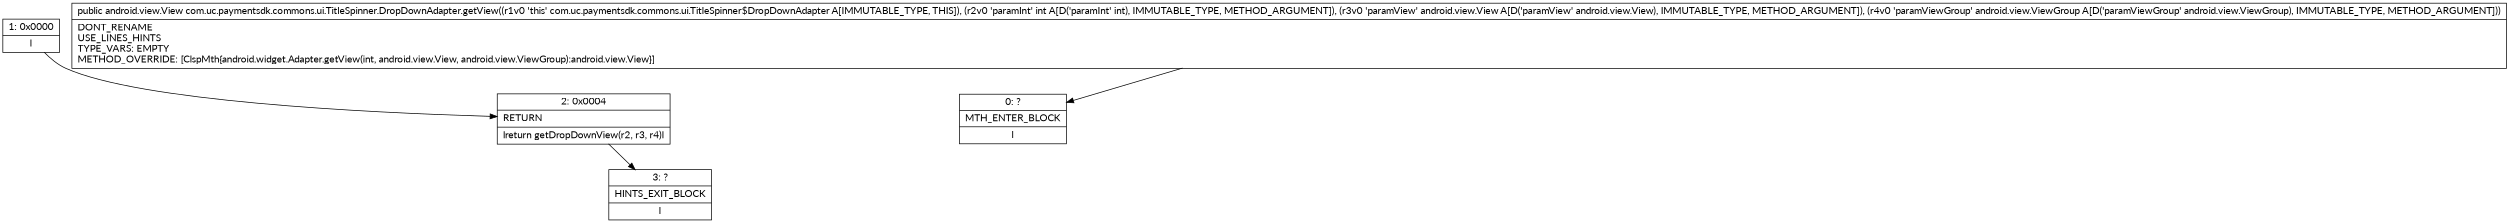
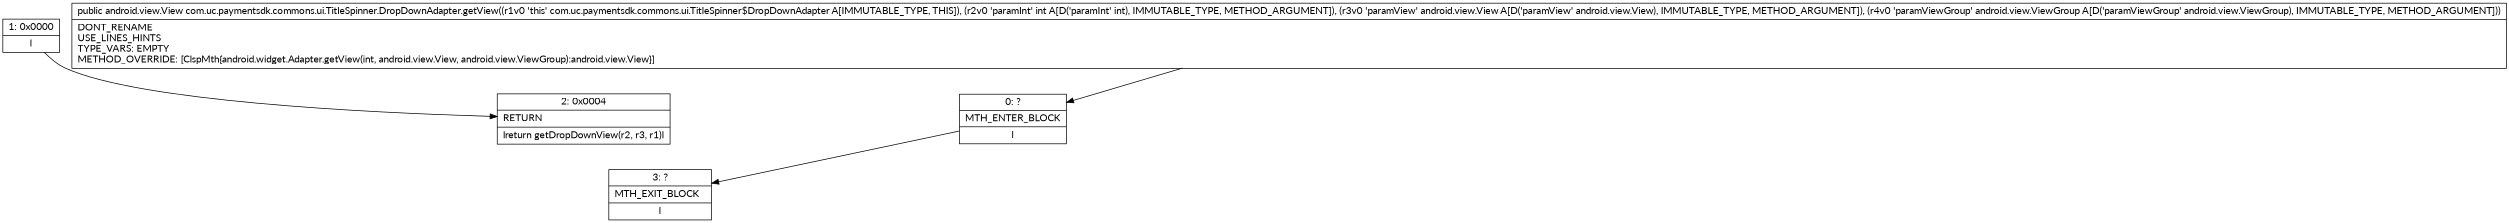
  digraph {
    fontname=Lato
    node [fontname=Lato shape=record]
    edge [fontname=Lato]
    n1 [label="{0\:\ ?|MTH_ENTER_BLOCK\l|l}"]
    n2 [label="{1\:\ 0x0000|l}"]
-   n3 [label="{2\:\ 0x0004|RETURN\l|lreturn getDropDownView(r2, r3, r4)l}"]
-   n4 [label="{3\:\ ?|HINTS_EXIT_BLOCK\l|l}"]
+   n3 [label="{2\:\ 0x0004|RETURN\l|lreturn getDropDownView(r2, r3, r1)l}"]
+   n4 [label="{3\:\ ?|MTH_EXIT_BLOCK\l|l}"]
    n5 [label="{public android.view.View com.uc.paymentsdk.commons.ui.TitleSpinner.DropDownAdapter.getView((r1v0 'this' com.uc.paymentsdk.commons.ui.TitleSpinner$DropDownAdapter A[IMMUTABLE_TYPE, THIS]), (r2v0 'paramInt' int A[D('paramInt' int), IMMUTABLE_TYPE, METHOD_ARGUMENT]), (r3v0 'paramView' android.view.View A[D('paramView' android.view.View), IMMUTABLE_TYPE, METHOD_ARGUMENT]), (r4v0 'paramViewGroup' android.view.ViewGroup A[D('paramViewGroup' android.view.ViewGroup), IMMUTABLE_TYPE, METHOD_ARGUMENT]))  | DONT_RENAME\lUSE_LINES_HINTS\lTYPE_VARS: EMPTY\lMETHOD_OVERRIDE: [ClspMth\{android.widget.Adapter.getView(int, android.view.View, android.view.ViewGroup):android.view.View\}]\l}"]
    n2 -> n3
-   n3 -> n4
+   n1 -> n4
    n5 -> n1
  }
